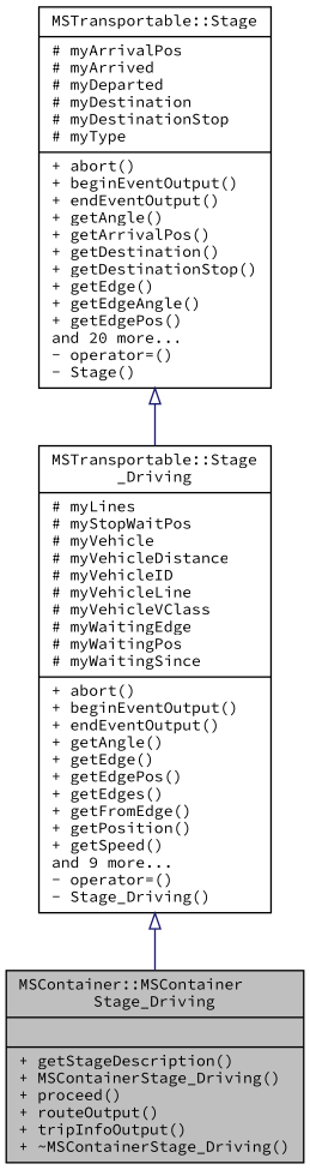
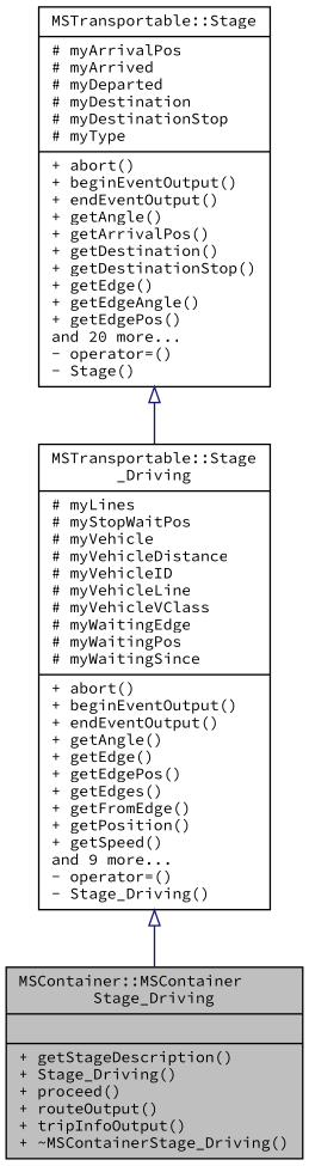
  digraph {
    fontname="Source Code Pro"
    node [color=black fillcolor=white fontname="Source Code Pro" fontsize=10 shape=record style=filled]
    edge [arrowtail=onormal color=midnightblue dir=back fontname="Source Code Pro" fontsize=10 labelfontname=Helvetica labelfontsize=10 style=solid]
-   n1 [fillcolor=grey75 fontcolor=black height=0.2 label="{MSContainer::MSContainer\lStage_Driving\n||+ getStageDescription()\l+ MSContainerStage_Driving()\l+ proceed()\l+ routeOutput()\l+ tripInfoOutput()\l+ ~MSContainerStage_Driving()\l}" width=0.4]
+   n1 [fillcolor=grey75 fontcolor=black height=0.2 label="{MSContainer::MSContainer\lStage_Driving\n||+ getStageDescription()\l+ Stage_Driving()\l+ proceed()\l+ routeOutput()\l+ tripInfoOutput()\l+ ~MSContainerStage_Driving()\l}" width=0.4]
    n2 [height=0.2 label="{MSTransportable::Stage\l_Driving\n|# myLines\l# myStopWaitPos\l# myVehicle\l# myVehicleDistance\l# myVehicleID\l# myVehicleLine\l# myVehicleVClass\l# myWaitingEdge\l# myWaitingPos\l# myWaitingSince\l|+ abort()\l+ beginEventOutput()\l+ endEventOutput()\l+ getAngle()\l+ getEdge()\l+ getEdgePos()\l+ getEdges()\l+ getFromEdge()\l+ getPosition()\l+ getSpeed()\land 9 more...\l- operator=()\l- Stage_Driving()\l}" width=0.4]
    n3 [height=0.2 label="{MSTransportable::Stage\n|# myArrivalPos\l# myArrived\l# myDeparted\l# myDestination\l# myDestinationStop\l# myType\l|+ abort()\l+ beginEventOutput()\l+ endEventOutput()\l+ getAngle()\l+ getArrivalPos()\l+ getDestination()\l+ getDestinationStop()\l+ getEdge()\l+ getEdgeAngle()\l+ getEdgePos()\land 20 more...\l- operator=()\l- Stage()\l}" width=0.4]
    n2 -> n1
    n3 -> n2
  }
